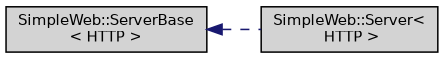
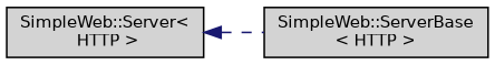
  digraph {
    rankdir=LR
    node [color=black fillcolor=lightgrey fontname=Helvetica fontsize=10 shape=record style=filled]
    n1 [height=0.2 label="SimpleWeb::ServerBase\l\< HTTP \>" width=0.4]
    n2 [height=0.2 label="SimpleWeb::Server\<\l HTTP \>" width=0.4]
-   n1 -> n2 [color=midnightblue dir=back fontname=Helvetica fontsize=10 labelfontname=Helvetica labelfontsize=10 style=dashed]
+   n2 -> n1 [color=midnightblue dir=back fontname=Helvetica fontsize=10 labelfontname=Helvetica labelfontsize=10 style=dashed]
  }
